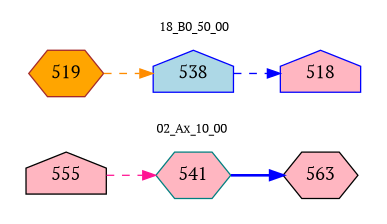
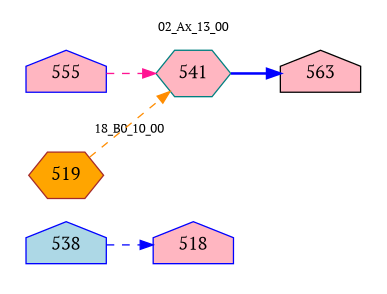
  digraph {
    fontname="PT Serif"
    rankdir=LR
    node [color=black fillcolor=lightpink fontname="PT Serif" shape=house style=filled]
    edge [color=blue fontname="PT Serif" style=dashed]
-   n1 [label=555]
+   n1 [color=blue label=555]
    n2 [color=teal label=541 shape=hexagon]
-   n3 [label=563 shape=hexagon]
+   n3 [label=563]
    n4 [color=brown fillcolor=orange label=519 shape=hexagon]
    n5 [color=blue fillcolor=lightblue label=538]
    n6 [color=blue label=518]
    subgraph cluster_1 {
      color=white
      fontsize=10
-     label="02_Ax_10_00"
+     label="02_Ax_13_00"
      n1
      n2
      n3
    }
    subgraph cluster_2 {
      color=white
      fontsize=10
-     label="18_B0_50_00"
+     label="18_B0_10_00"
      n4
      n5
      n6
    }
    n1 -> n2 [color=deeppink]
    n2 -> n3 [style=bold]
-   n4 -> n5 [color=darkorange]
+   n4 -> n2 [color=darkorange]
    n5 -> n6
  }
